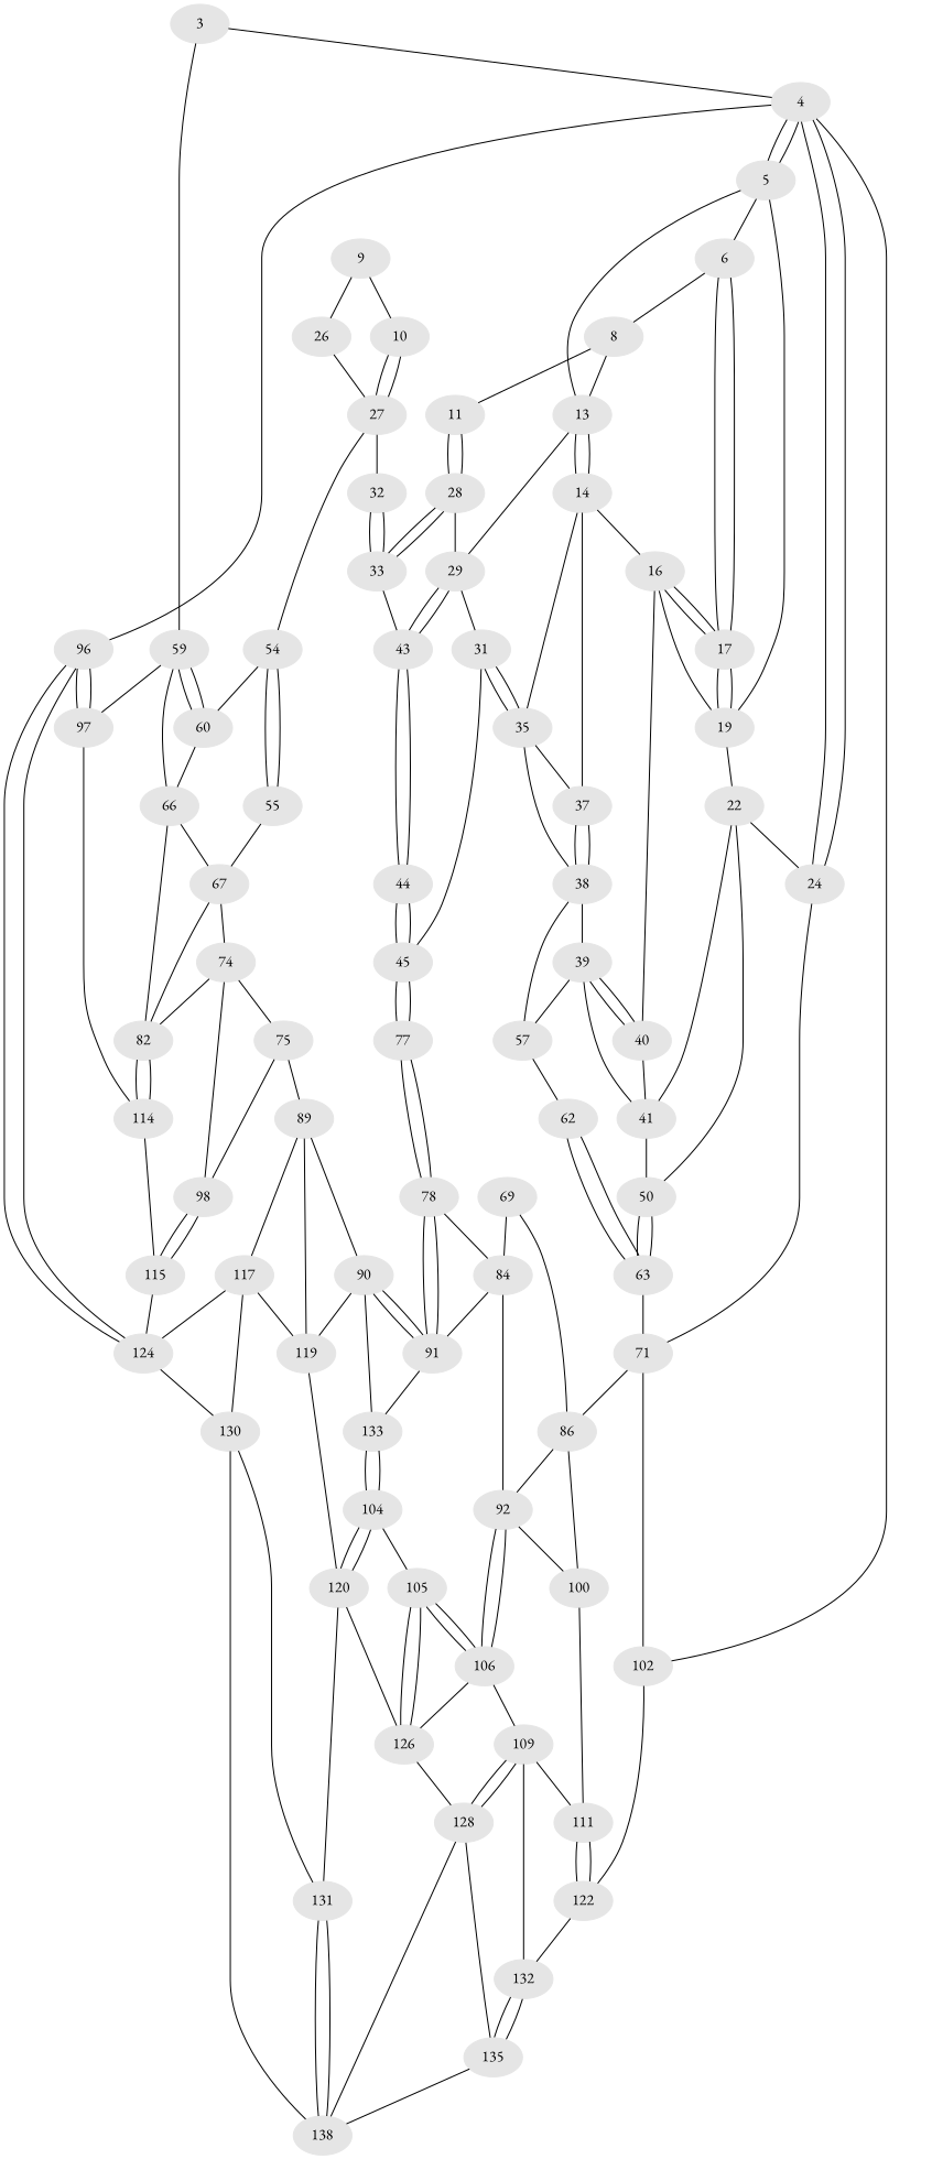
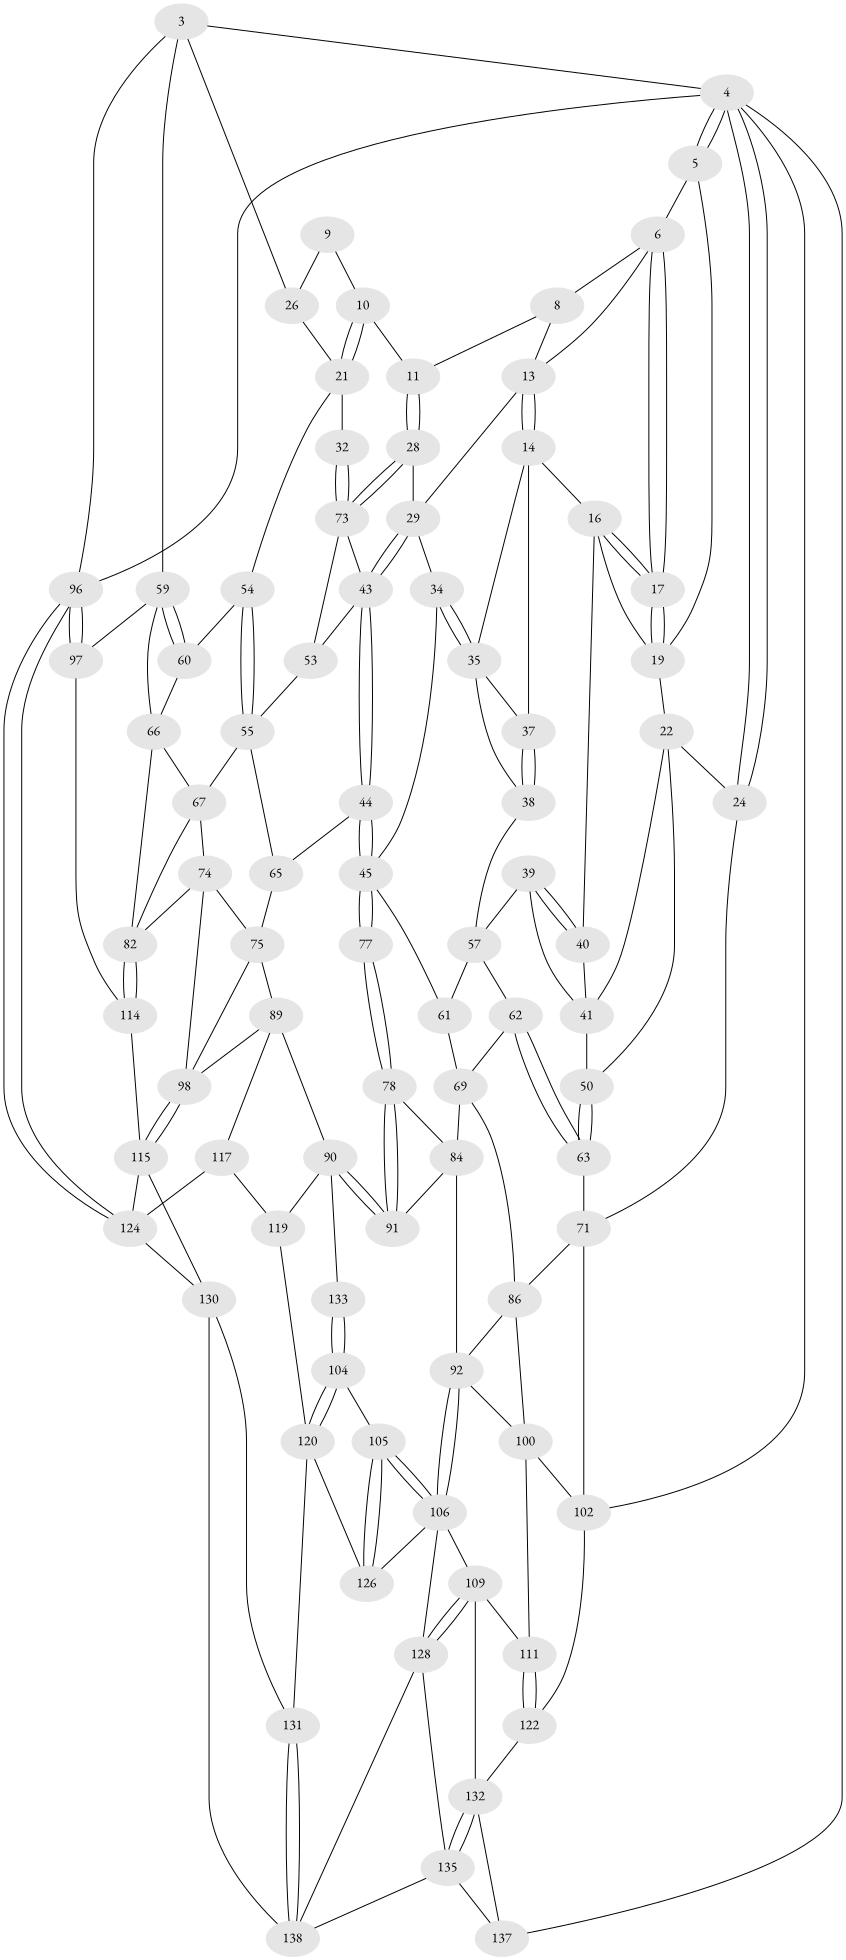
  graph {
    fontname="EB Garamond"
    node [color=gray90 fontname="EB Garamond" style=filled]
    edge [fontname="EB Garamond"]
    3 [super="+42"]
    4 [super="+113"]
    26
    59 [super="+80"]
    96
    9 [super="+20"]
    10
    5
    24
    102 [super="+112"]
-   27 [super="+31"]
+   137
+   27 [super="+31" label=21]
    60
    66 [super="+81"]
    97
    124 [super="+125"]
    6 [super="+7"]
    19 [super="+21"]
    71 [super="+72"]
    122
    8 [super="+12"]
    13 [super="+18"]
    17
    22 [super="+23"]
    11
    14 [super="+15"]
    29 [super="+30"]
    28
    32
    54
-   33 [super="+47"]
+   33 [super="+47" label=73]
    16 [super="+25"]
    35 [super="+36"]
    37
-   34 [label=31]
+   34
    43 [super="+48"]
    40
    38 [super="+52"]
    41 [super="+49"]
    50
    63
    86 [super="+87"]
    55 [super="+64"]
+   53 [super="+56"]
    45 [super="+46"]
    44
+   61 [super="+68"]
    77
    39 [super="+51"]
    57 [super="+58"]
    62
+   65 [super="+76"]
    75 [super="+88"]
    69 [super="+70"]
    78 [super="+79"]
    67 [super="+73"]
    82 [super="+83"]
    74 [super="+94"]
    114 [super="+121"]
    84 [super="+85"]
    91 [super="+95"]
    98 [super="+99"]
    89 [super="+116"]
    92 [super="+93"]
    100 [super="+101"]
    115 [super="+123"]
    90 [super="+107"]
    117 [super="+118"]
    n69 [label=133]
    106 [super="+108"]
    111
    119
    130 [super="+139"]
    104
    120 [super="+129"]
    126 [super="+127"]
    109 [super="+110"]
    132 [super="+133"]
    105
    131
    128 [super="+134"]
    135 [super="+136"]
    138 [super="+140"]
    3 -- 4
+   3 -- 26
    3 -- 59
+   3 -- 96
    4 -- 96
    4 -- 5
    4 -- 5
    4 -- 24
    4 -- 24
    4 -- 102
+   4 -- 137
    26 -- 27
    59 -- 60
    59 -- 60
    59 -- 66
    59 -- 97
    96 -- 97
    96 -- 97
    96 -- 124
    96 -- 124
    9 -- 26
    9 -- 10
    10 -- 27
    10 -- 27
+   10 -- 11
    5 -- 6
    5 -- 19
    24 -- 71
    102 -- 122
    27 -- 32
    27 -- 54
    60 -- 66
    66 -- 67
    66 -- 82
    97 -- 114
    124 -- 130
    6 -- 8
-   5 -- 13
+   6 -- 13
    6 -- 17
    6 -- 17
    19 -- 22
    71 -- 102
    71 -- 86
    122 -- 132
    8 -- 13
    8 -- 11
    13 -- 14
    13 -- 14
    13 -- 29
    17 -- 19
    17 -- 19
    22 -- 24
    22 -- 41
    22 -- 50
    11 -- 28
    11 -- 28
    14 -- 16
    14 -- 35
    14 -- 37
    29 -- 34
    29 -- 43
    29 -- 43
    28 -- 29
    28 -- 33
    28 -- 33
    32 -- 33
    32 -- 33
    54 -- 60
    54 -- 55
    54 -- 55
    33 -- 43
+   33 -- 53
    16 -- 19
    16 -- 17
    16 -- 17
    16 -- 40
    35 -- 37
    35 -- 38
    37 -- 38
    37 -- 38
    34 -- 35
    34 -- 35
    34 -- 45
+   43 -- 53
    43 -- 44
    43 -- 44
    40 -- 41
-   38 -- 39
    38 -- 57
    41 -- 50
    50 -- 63
    50 -- 63
    63 -- 71
    86 -- 92
    86 -- 100
+   55 -- 65
    55 -- 67
+   53 -- 55
+   45 -- 61
    45 -- 77
    45 -- 77
    44 -- 45
    44 -- 45
+   44 -- 65
+   61 -- 69
    77 -- 78
    77 -- 78
    39 -- 40
    39 -- 40
    39 -- 41
    39 -- 57
+   57 -- 61
    57 -- 62
    62 -- 63
    62 -- 63
+   62 -- 69
+   65 -- 75
    75 -- 98
    75 -- 89
    69 -- 86
    69 -- 84
    78 -- 84
    78 -- 91
    78 -- 91
    67 -- 82
    67 -- 74
    82 -- 114
    82 -- 114
    74 -- 75
    74 -- 82
    74 -- 98
    114 -- 115 [weight=2]
    84 -- 91
    84 -- 92
-   91 -- n69
    98 -- 115
    98 -- 115
-   89 -- 119
+   89 -- 98
    89 -- 90
    89 -- 117
    92 -- 100
    92 -- 106
    92 -- 106
+   100 -- 102
    100 -- 111
    115 -- 124
    90 -- 91
    90 -- 91
    90 -- n69
    90 -- 119
    117 -- 124
    117 -- 119
-   117 -- 130
+   115 -- 130
    n69 -- 104
    n69 -- 104
    106 -- 126
    106 -- 109
    111 -- 122
    111 -- 122
    119 -- 120
    130 -- 131
    130 -- 138
    104 -- 120
    104 -- 120
    104 -- 105
    120 -- 126
    120 -- 131
-   126 -- 128
+   106 -- 128
    109 -- 111
    109 -- 132
    109 -- 128
    109 -- 128
+   132 -- 137
    132 -- 135
    132 -- 135
    105 -- 106
    105 -- 106
    105 -- 126
    105 -- 126
    131 -- 138
    131 -- 138
    128 -- 135
    128 -- 138
+   135 -- 137
    135 -- 138
  }
